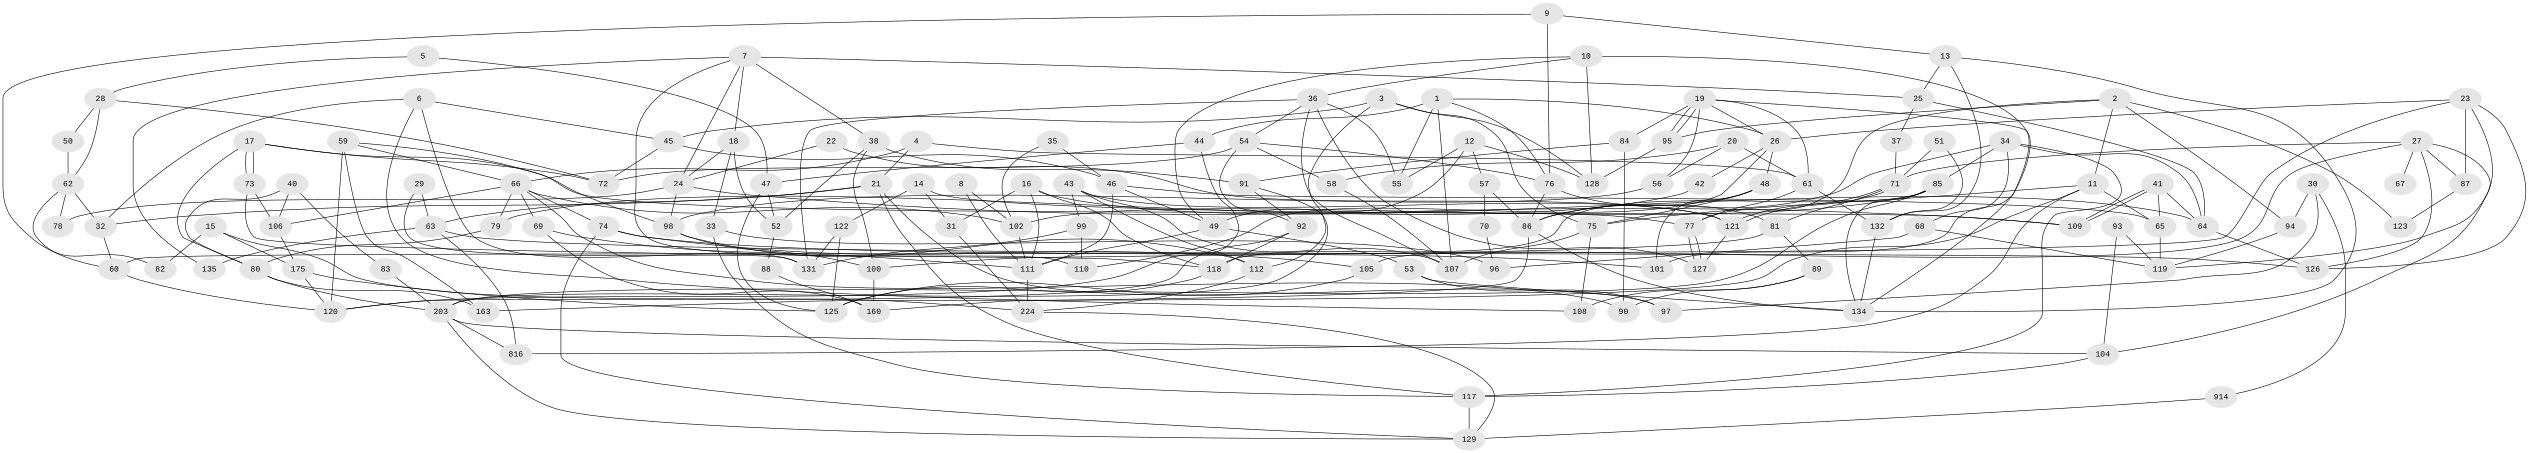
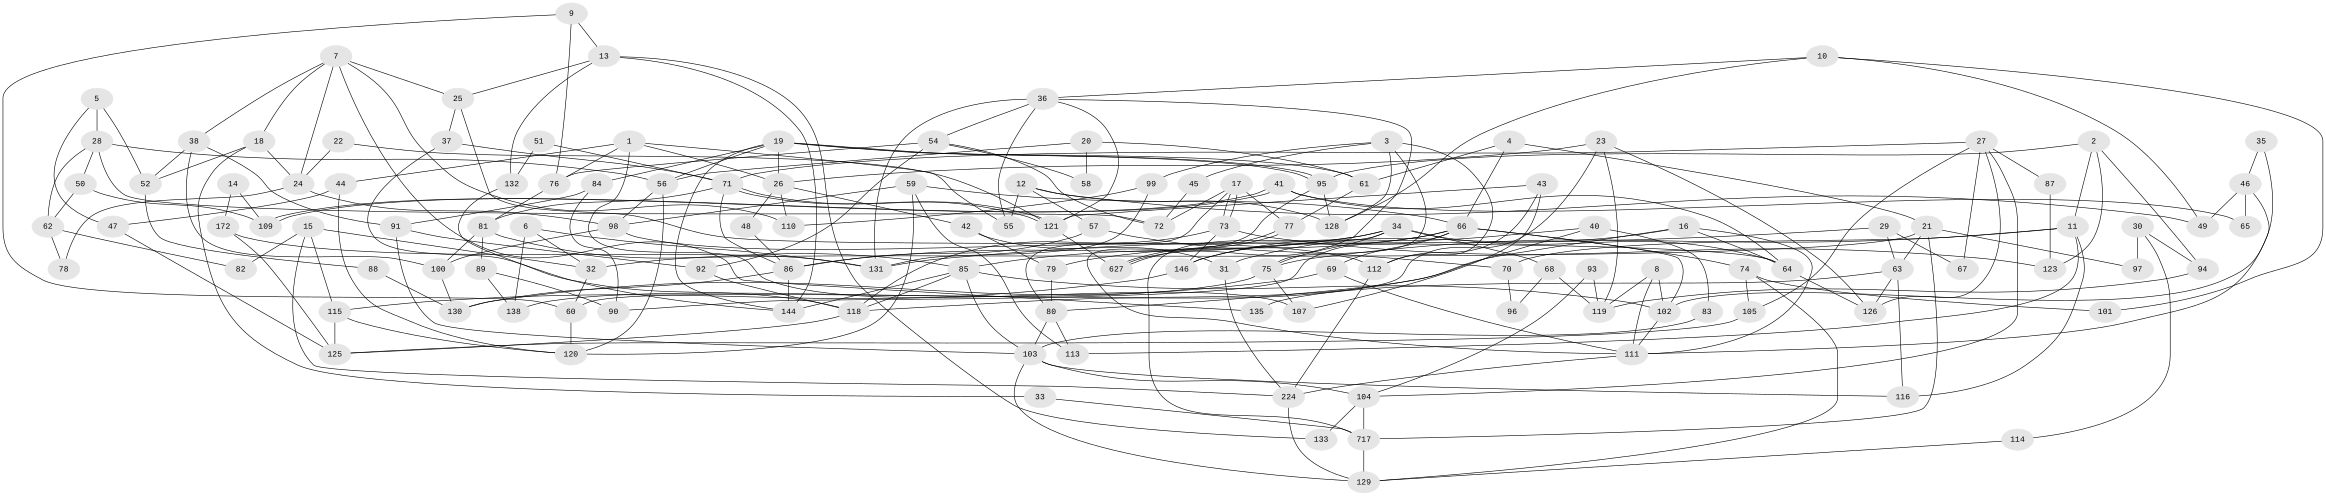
  graph {
    fontname="Liberation Mono"
    node [color=gray90 fontname="Liberation Mono" style=filled]
    edge [fontname="Liberation Mono"]
    1
    26
    44
    55
    76
    107
    110
    42
    48
    47
    120
    81
    2
    11
    77
    94
    95
    123
    75
    65
-   113 [label=163]
-   116 [label=816]
-   127
+   113
+   116
+   127 [label=627]
    119
    128
    111
    3
    45
    99
    112
    72
    46
-   108
+   108 [label=138]
    131
    n35 [label=224]
    4
    21
    61
    66
    32
    63
    97
-   117
+   117 [label=717]
    132
    102
-   106
+   106 [label=146]
    79
    69
    74
    90
    5
    28
    52
    56
    50
    62
    125
    88
    6
    60
    7
    18
    24
    25
    38
    135
    33
    78
    98
    64
    37
    91
    100
    8
    9
    13
-   134
+   133
+   134 [label=144]
    10
    36
    49
    101
    121
    54
-   53
    12
    57
    86
    70
    14
    31
    109
-   122
+   122 [label=172]
    15
    82
-   115 [label=175]
+   115
    129
    16
    118
    126
    17
    73
    80
-   103 [label=203]
+   103
    96
    19
    84
    20
    58
    22
    23
    87
    71
    27
    67
    104
    105
    29
    30
-   114 [label=914]
+   114
    34
    68
    85
-   130 [label=160]
+   130
    35
    92
    40
    83
    41
    43
    51
    59
    89
    93
    1 -- 26
    1 -- 44
    1 -- 55
    1 -- 76
    1 -- 107
    26 -- 110
    26 -- 42
    26 -- 48
    44 -- 47
    44 -- 120
    76 -- 81
    42 -- 79
-   48 -- 75
-   48 -- 101
+   34 -- 75
    48 -- 86
    47 -- 125
    81 -- 100
+   81 -- 85
    81 -- 89
    2 -- 11
-   2 -- 77
    2 -- 94
    2 -- 95
    2 -- 123
    11 -- 75
-   11 -- 65
+   11 -- 70
    11 -- 113
    11 -- 116
    77 -- 127
    77 -- 127
    94 -- 119
    95 -- 128
-   49 -- 111
+   95 -- 111
    75 -- 107
    75 -- 108
    111 -- n35
    3 -- 75
    3 -- 128
    3 -- 45
-   43 -- 99
+   3 -- 99
    3 -- 112
    45 -- 72
-   45 -- 46
    99 -- 110
    99 -- 131
    112 -- n35
    46 -- 65
    46 -- 111
    46 -- 49
    n35 -- 129
    4 -- 21
    4 -- 61
    4 -- 66
    21 -- 32
    21 -- 63
    21 -- 97
    21 -- 117
    61 -- 77
-   61 -- 132
    66 -- 102
    66 -- 106
    66 -- 79
    66 -- 69
    66 -- 74
    66 -- 90
    32 -- 60
    63 -- 116
    63 -- 135
    63 -- 126
    117 -- 129
    132 -- 134
    102 -- 111
    106 -- 115
    79 -- 80
    69 -- 111
    69 -- 130
    74 -- 101
    74 -- 129
    74 -- 105
    5 -- 47
    5 -- 28
-   47 -- 52
+   5 -- 52
    28 -- 72
+   28 -- 56
    28 -- 50
    28 -- 62
    52 -- 88
-   92 -- 120
+   56 -- 120
    56 -- 98
    50 -- 62
-   24 -- 109
+   50 -- 109
    62 -- 78
    62 -- 82
    88 -- 130
-   6 -- 45
    6 -- 108
    6 -- 131
    6 -- 32
    60 -- 120
    7 -- 110
    7 -- 18
    7 -- 24
    7 -- 25
    7 -- 38
    7 -- 135
    18 -- 52
    18 -- 24
    18 -- 33
    24 -- 78
    24 -- 98
    25 -- 64
    25 -- 37
    38 -- 52
    38 -- 91
    38 -- 100
    33 -- 117
-   33 -- 96
    98 -- 112
    98 -- 100
    64 -- 126
+   37 -- 118
    37 -- 71
    91 -- 103
    91 -- 92
    100 -- 130
-   65 -- 119
+   8 -- 119
    8 -- 111
    8 -- 102
    9 -- 76
    9 -- 60
    9 -- 13
    13 -- 132
    13 -- 25
+   13 -- 133
    13 -- 134
    10 -- 128
    10 -- 36
    10 -- 49
    10 -- 101
    36 -- 55
    36 -- 127
    36 -- 131
-   36 -- 107
+   36 -- 121
    36 -- 54
-   49 -- 53
    121 -- 127
    54 -- 76
    54 -- 72
    54 -- 58
    54 -- 92
-   53 -- 97
-   53 -- 134
    12 -- 55
    12 -- 128
    12 -- 49
    12 -- 57
    57 -- 86
    57 -- 70
    86 -- 134
    86 -- 130
    70 -- 96
-   14 -- 31
+   42 -- 31
    14 -- 109
    14 -- 122
    31 -- n35
    122 -- 131
    122 -- 125
    15 -- n35
-   62 -- 32
+   15 -- 32
    15 -- 82
    15 -- 115
    115 -- 120
    115 -- 125
    16 -- 111
    16 -- 64
    16 -- 31
    16 -- 118
    118 -- 125
    17 -- 77
    17 -- 72
    17 -- 73
    17 -- 73
    17 -- 80
+   73 -- 123
    73 -- 106
    73 -- 118
    80 -- 113
    80 -- 103
    103 -- 116
    103 -- 129
    103 -- 104
    19 -- 26
    19 -- 95
    19 -- 95
    19 -- 61
    19 -- 56
    19 -- 134
    19 -- 84
    84 -- 90
    84 -- 91
    20 -- 61
    20 -- 56
    20 -- 58
-   58 -- 107
    22 -- 24
    22 -- 121
    23 -- 26
    23 -- 119
    23 -- 60
    23 -- 126
-   23 -- 87
    87 -- 123
    71 -- 81
    71 -- 121
    71 -- 121
-   76 -- 86
+   71 -- 86
    27 -- 126
    27 -- 87
    27 -- 71
    27 -- 67
    27 -- 104
    27 -- 105
    104 -- 117
+   104 -- 133
    105 -- 125
    29 -- 131
    29 -- 63
+   29 -- 67
    30 -- 94
    30 -- 97
    30 -- 114
    114 -- 129
    34 -- 117
    34 -- 64
    34 -- 86
    34 -- 68
    34 -- 85
    68 -- 119
    68 -- 96
    85 -- 102
    85 -- 134
    85 -- 118
    85 -- 103
    35 -- 46
    35 -- 102
    92 -- 118
    40 -- 106
    40 -- 80
    40 -- 83
    83 -- 103
    41 -- 65
    41 -- 64
    41 -- 109
    41 -- 109
    43 -- 107
    43 -- 112
    43 -- 121
    51 -- 132
    51 -- 71
    59 -- 120
    59 -- 113
    59 -- 66
    59 -- 98
    89 -- 108
    89 -- 90
    93 -- 119
    93 -- 104
  }
